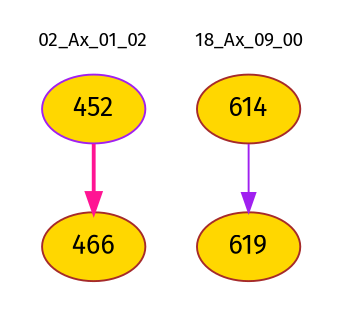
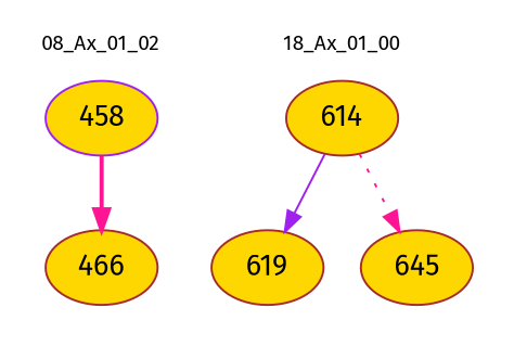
  digraph {
    fontname="Fira Sans"
    node [color=brown fillcolor=gold fontname="Fira Sans" style=filled]
    edge [color=deeppink fontname="Fira Sans"]
-   n1 [color=purple label=452]
+   n1 [color=purple label=458]
    n2 [label=466]
    n3 [label=614]
    n4 [label=619]
+   n5 [label=645]
    subgraph cluster_1 {
      color=white
      fontsize=10
-     label="02_Ax_01_02"
+     label="08_Ax_01_02"
      n1
      n2
    }
    subgraph cluster_2 {
      color=white
      fontsize=10
-     label="18_Ax_09_00"
+     label="18_Ax_01_00"
      n3
      n4
+     n5
    }
    n1 -> n2 [style=bold]
    n3 -> n4 [color=purple style=solid]
+   n3 -> n5 [style=dotted]
  }
